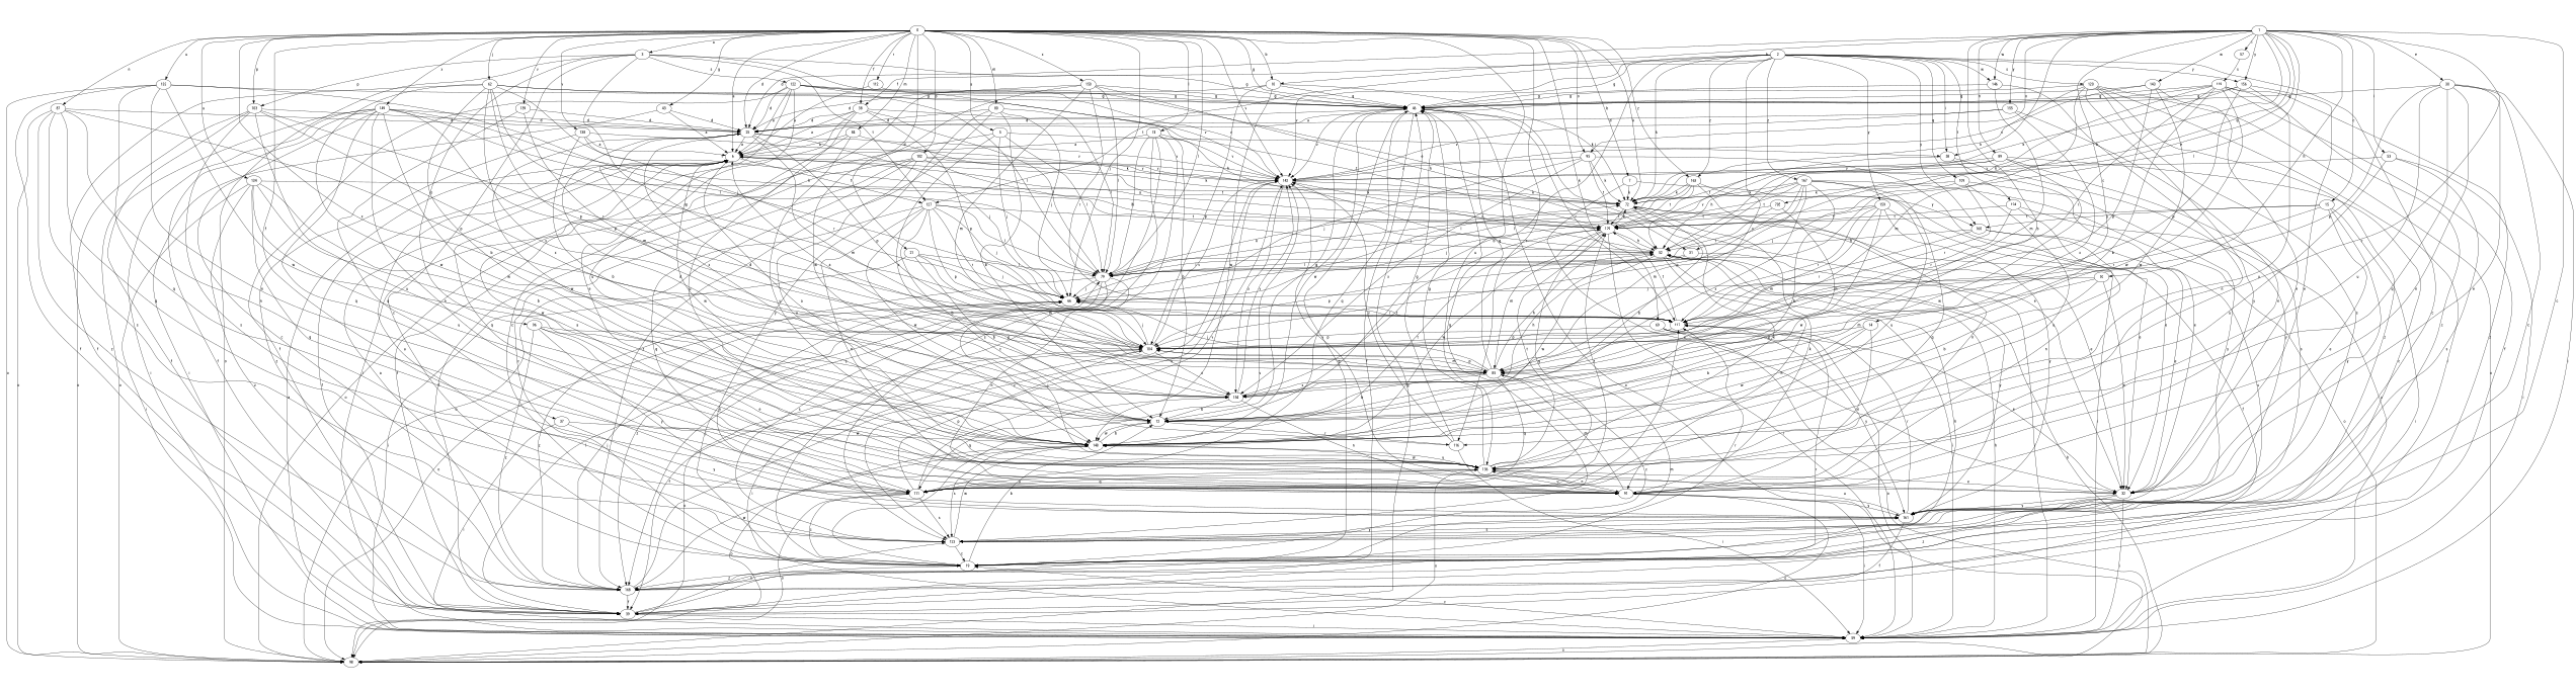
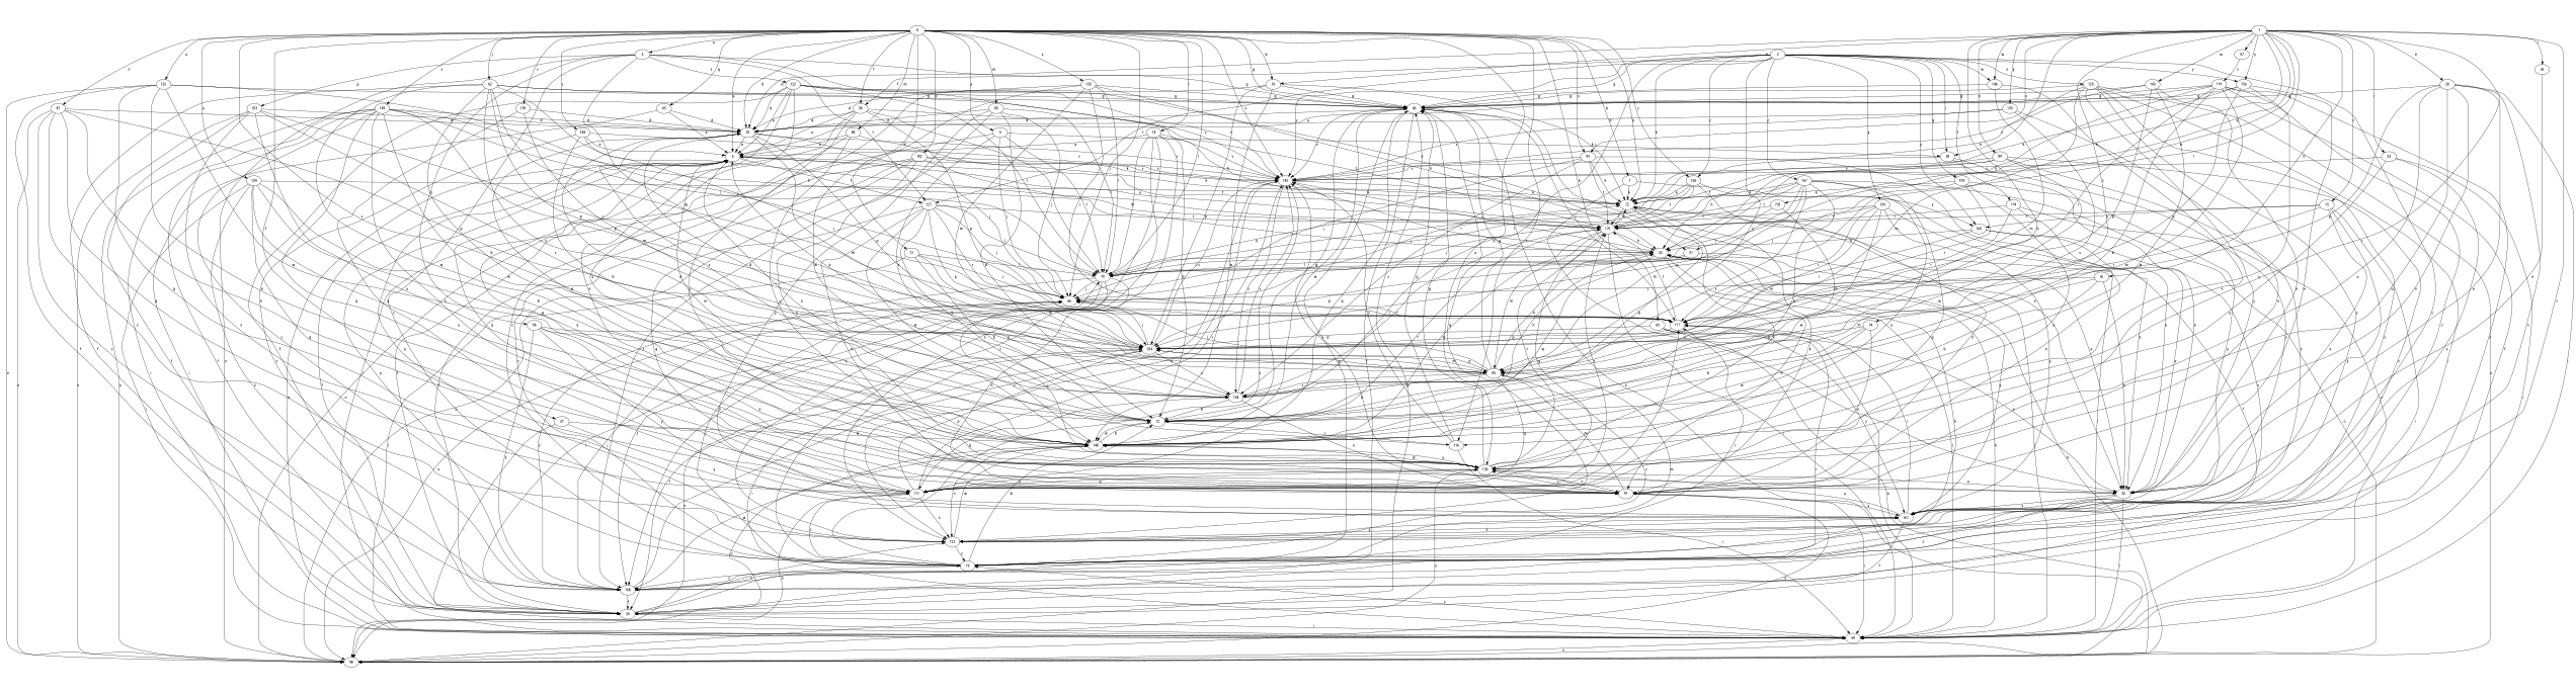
  strict digraph {
    fontname="Roboto Condensed"
    node [fontname="Roboto Condensed"]
    edge [fontname="Roboto Condensed"]
    0
    3
    5
    6
    7
    10
    21
    25
    37
    38
    43
    46
    62
    66
    69
    72
    74
    79
    80
    84
    87
    95
    102
    103
-   112
    116
    132
    134
    136
    138
    139
    142
    149
    150
    154
    163
    19
    31
    127
    96
    98
    104
    122
    58
    39
    111
    129
    148
    160
    32
    12
    59
    85
    161
    117
    168
    123
    91
    52
    1
    14
    15
    30
    50
    53
+   56
    57
    89
    n69 [label=705]
    143
    146
    155
    156
    119
    2
    109
    120
    124
    159
    167
    0 -> 3 [label=a]
    0 -> 5 [label=a]
    0 -> 6 [label=a]
    0 -> 7 [label=b]
    0 -> 10 [label=b]
    0 -> 21 [label=d]
    0 -> 25 [label=d]
    0 -> 37 [label=f]
    0 -> 38 [label=f]
    0 -> 43 [label=g]
    0 -> 46 [label=g]
    0 -> 62 [label=j]
    0 -> 66 [label=j]
    0 -> 69 [label=k]
    0 -> 72 [label=k]
    0 -> 74 [label=l]
    0 -> 79 [label=l]
    0 -> 80 [label=m]
    0 -> 84 [label=m]
    0 -> 87 [label=n]
    0 -> 95 [label=o]
    0 -> 102 [label=p]
-   0 -> 103 [label=p]
-   0 -> 112 [label=r]
    0 -> 116 [label=r]
    0 -> 132 [label=u]
    0 -> 134 [label=u]
    0 -> 136 [label=u]
    0 -> 138 [label=v]
    0 -> 139 [label=v]
    0 -> 142 [label=v]
    0 -> 149 [label=x]
    0 -> 150 [label=x]
    0 -> 154 [label=x]
    0 -> 163 [label=z]
    3 -> 46 [label=g]
    3 -> 103 [label=p]
    3 -> 19 [label=c]
    3 -> 31 [label=e]
    3 -> 127 [label=t]
    3 -> 96 [label=o]
    3 -> 98 [label=o]
    3 -> 104 [label=p]
    3 -> 122 [label=s]
    5 -> 66 [label=j]
    5 -> 79 [label=l]
    5 -> 154 [label=x]
    5 -> 98 [label=o]
    5 -> 58 [label=i]
    6 -> 142 [label=v]
    6 -> 127 [label=t]
    6 -> 39 [label=f]
    6 -> 111 [label=q]
    6 -> 129 [label=t]
    6 -> 148 [label=w]
    7 -> 72 [label=k]
    7 -> 160 [label=y]
    7 -> 32 [label=e]
    10 -> 25 [label=d]
    10 -> 46 [label=g]
    10 -> 72 [label=k]
    10 -> 104 [label=p]
    10 -> 148 [label=w]
    21 -> 66 [label=j]
    21 -> 79 [label=l]
    21 -> 12 [label=b]
    21 -> 59 [label=i]
    21 -> 85 [label=m]
    25 -> 6 [label=a]
    25 -> 66 [label=j]
    25 -> 72 [label=k]
    25 -> 154 [label=x]
    25 -> 104 [label=p]
    25 -> 148 [label=w]
    25 -> 85 [label=m]
    37 -> 148 [label=w]
    37 -> 59 [label=i]
    37 -> 161 [label=y]
    38 -> 6 [label=a]
    38 -> 25 [label=d]
    38 -> 79 [label=l]
    38 -> 136 [label=u]
    38 -> 104 [label=p]
    38 -> 129 [label=t]
    38 -> 59 [label=i]
    43 -> 6 [label=a]
    43 -> 25 [label=d]
    43 -> 59 [label=i]
    46 -> 25 [label=d]
    46 -> 142 [label=v]
    46 -> 98 [label=o]
    46 -> 39 [label=f]
    46 -> 111 [label=q]
    46 -> 148 [label=w]
    46 -> 32 [label=e]
    46 -> 117 [label=r]
    62 -> 46 [label=g]
    62 -> 142 [label=v]
    62 -> 154 [label=x]
    62 -> 104 [label=p]
    62 -> 39 [label=f]
    62 -> 129 [label=t]
    62 -> 148 [label=w]
    62 -> 12 [label=b]
    62 -> 117 [label=r]
    66 -> 117 [label=r]
    66 -> 168 [label=z]
    69 -> 98 [label=o]
    69 -> 104 [label=p]
    69 -> 32 [label=e]
    69 -> 161 [label=y]
    72 -> 129 [label=t]
    72 -> 32 [label=e]
    72 -> 12 [label=b]
    72 -> 59 [label=i]
    74 -> 6 [label=a]
    74 -> 79 [label=l]
    74 -> 142 [label=v]
    74 -> 19 [label=c]
    74 -> 12 [label=b]
    74 -> 168 [label=z]
    74 -> 123 [label=s]
    79 -> 66 [label=j]
    79 -> 72 [label=k]
    79 -> 98 [label=o]
    79 -> 168 [label=z]
    79 -> 123 [label=s]
    79 -> 91 [label=n]
    80 -> 25 [label=d]
    80 -> 66 [label=j]
    80 -> 79 [label=l]
    80 -> 12 [label=b]
    80 -> 161 [label=y]
    80 -> 168 [label=z]
    84 -> 6 [label=a]
    84 -> 136 [label=u]
    84 -> 142 [label=v]
    84 -> 39 [label=f]
    87 -> 25 [label=d]
    87 -> 98 [label=o]
    87 -> 104 [label=p]
    87 -> 111 [label=q]
    87 -> 168 [label=z]
    87 -> 123 [label=s]
    87 -> 91 [label=n]
    95 -> 66 [label=j]
    95 -> 72 [label=k]
    95 -> 142 [label=v]
    95 -> 154 [label=x]
    95 -> 129 [label=t]
    95 -> 32 [label=e]
    102 -> 72 [label=k]
    102 -> 136 [label=u]
    102 -> 142 [label=v]
    102 -> 19 [label=c]
    102 -> 98 [label=o]
    102 -> 39 [label=f]
    102 -> 52 [label=h]
    103 -> 25 [label=d]
    103 -> 136 [label=u]
    103 -> 154 [label=x]
    103 -> 98 [label=o]
    103 -> 39 [label=f]
    103 -> 117 [label=r]
    103 -> 123 [label=s]
-   112 -> 6 [label=a]
-   112 -> 46 [label=g]
    116 -> 6 [label=a]
    116 -> 46 [label=g]
    116 -> 142 [label=v]
    116 -> 59 [label=i]
    132 -> 46 [label=g]
    132 -> 66 [label=j]
    132 -> 98 [label=o]
    132 -> 39 [label=f]
    132 -> 111 [label=q]
    132 -> 148 [label=w]
    132 -> 91 [label=n]
    134 -> 72 [label=k]
    134 -> 136 [label=u]
    134 -> 111 [label=q]
    134 -> 148 [label=w]
    134 -> 12 [label=b]
    134 -> 59 [label=i]
    134 -> 168 [label=z]
    136 -> 46 [label=g]
    136 -> 66 [label=j]
    136 -> 72 [label=k]
    136 -> 98 [label=o]
    136 -> 111 [label=q]
    136 -> 129 [label=t]
    136 -> 148 [label=w]
    136 -> 32 [label=e]
    136 -> 91 [label=n]
    138 -> 6 [label=a]
    138 -> 142 [label=v]
    138 -> 12 [label=b]
    138 -> 117 [label=r]
    138 -> 168 [label=z]
    139 -> 25 [label=d]
    139 -> 111 [label=q]
    139 -> 85 [label=m]
    142 -> 72 [label=k]
    142 -> 154 [label=x]
    142 -> 123 [label=s]
    149 -> 25 [label=d]
    149 -> 79 [label=l]
    149 -> 19 [label=c]
    149 -> 98 [label=o]
    149 -> 104 [label=p]
    149 -> 39 [label=f]
    149 -> 111 [label=q]
    149 -> 148 [label=w]
    149 -> 59 [label=i]
    149 -> 91 [label=n]
    149 -> 52 [label=h]
    150 -> 46 [label=g]
    150 -> 79 [label=l]
    150 -> 19 [label=c]
    150 -> 148 [label=w]
    150 -> 85 [label=m]
    150 -> 117 [label=r]
    150 -> 52 [label=h]
    154 -> 25 [label=d]
    154 -> 142 [label=v]
    154 -> 111 [label=q]
    154 -> 129 [label=t]
    154 -> 12 [label=b]
    154 -> 91 [label=n]
    154 -> 52 [label=h]
    163 -> 66 [label=j]
    163 -> 72 [label=k]
    163 -> 79 [label=l]
    163 -> 129 [label=t]
    163 -> 32 [label=e]
    163 -> 91 [label=n]
    19 -> 66 [label=j]
    19 -> 142 [label=v]
    19 -> 12 [label=b]
    19 -> 85 [label=m]
    19 -> 117 [label=r]
    19 -> 168 [label=z]
    31 -> 79 [label=l]
    31 -> 104 [label=p]
    31 -> 59 [label=i]
    127 -> 66 [label=j]
    127 -> 79 [label=l]
    127 -> 104 [label=p]
    127 -> 111 [label=q]
    127 -> 129 [label=t]
    127 -> 148 [label=w]
    127 -> 12 [label=b]
    127 -> 117 [label=r]
    127 -> 91 [label=n]
    96 -> 104 [label=p]
    96 -> 32 [label=e]
    96 -> 161 [label=y]
    96 -> 168 [label=z]
    96 -> 91 [label=n]
    98 -> 46 [label=g]
    98 -> 52 [label=h]
    104 -> 66 [label=j]
    104 -> 142 [label=v]
    104 -> 154 [label=x]
    104 -> 98 [label=o]
    104 -> 39 [label=f]
    104 -> 59 [label=i]
    104 -> 85 [label=m]
    122 -> 6 [label=a]
    122 -> 25 [label=d]
    122 -> 46 [label=g]
    122 -> 79 [label=l]
    122 -> 136 [label=u]
    122 -> 142 [label=v]
    122 -> 39 [label=f]
    122 -> 32 [label=e]
    122 -> 52 [label=h]
-   58 -> 52 [label=v]
+   58 -> 142 [label=v]
    58 -> 32 [label=e]
    58 -> 161 [label=y]
    39 -> 46 [label=g]
    39 -> 79 [label=l]
    39 -> 59 [label=i]
    39 -> 117 [label=r]
    39 -> 123 [label=s]
    111 -> 136 [label=u]
    111 -> 142 [label=v]
    111 -> 19 [label=c]
    111 -> 98 [label=o]
    111 -> 104 [label=p]
    111 -> 129 [label=t]
    111 -> 117 [label=r]
    111 -> 123 [label=s]
    129 -> 6 [label=a]
    129 -> 72 [label=k]
    129 -> 111 [label=q]
    129 -> 148 [label=w]
    129 -> 59 [label=i]
    129 -> 85 [label=m]
    129 -> 52 [label=h]
    148 -> 136 [label=u]
    148 -> 98 [label=o]
    148 -> 129 [label=t]
    148 -> 12 [label=b]
    148 -> 123 [label=s]
    160 -> 32 [label=e]
    160 -> 117 [label=r]
    160 -> 123 [label=s]
    160 -> 52 [label=h]
    32 -> 59 [label=i]
    32 -> 161 [label=y]
    32 -> 168 [label=z]
    12 -> 25 [label=d]
    12 -> 46 [label=g]
    12 -> 116 [label=r]
    12 -> 148 [label=w]
    59 -> 6 [label=a]
    59 -> 19 [label=c]
    59 -> 98 [label=o]
    59 -> 52 [label=h]
    85 -> 6 [label=a]
    85 -> 46 [label=g]
    85 -> 66 [label=j]
    85 -> 154 [label=x]
    85 -> 19 [label=c]
    85 -> 104 [label=p]
    85 -> 111 [label=q]
    85 -> 12 [label=b]
    85 -> 52 [label=h]
    161 -> 136 [label=u]
    161 -> 39 [label=f]
    161 -> 117 [label=r]
    161 -> 123 [label=s]
    117 -> 104 [label=p]
    117 -> 129 [label=t]
    117 -> 59 [label=i]
    168 -> 6 [label=a]
    168 -> 66 [label=j]
    168 -> 142 [label=v]
    168 -> 39 [label=f]
    168 -> 148 [label=w]
    168 -> 52 [label=h]
    123 -> 6 [label=a]
    123 -> 46 [label=g]
    123 -> 19 [label=c]
    123 -> 148 [label=w]
    123 -> 161 [label=y]
    91 -> 6 [label=a]
    91 -> 72 [label=k]
    91 -> 136 [label=u]
    91 -> 142 [label=v]
    91 -> 98 [label=o]
    91 -> 59 [label=i]
    91 -> 85 [label=m]
    91 -> 161 [label=y]
    52 -> 79 [label=l]
    52 -> 142 [label=v]
    52 -> 148 [label=w]
    52 -> 59 [label=i]
    52 -> 161 [label=y]
    52 -> 91 [label=n]
    1 -> 10 [label=b]
    1 -> 25 [label=d]
    1 -> 79 [label=l]
    1 -> 95 [label=o]
    1 -> 116 [label=r]
    1 -> 19 [label=c]
    1 -> 31 [label=e]
    1 -> 58 [label=i]
    1 -> 12 [label=b]
    1 -> 52 [label=h]
    1 -> 14 [label=c]
    1 -> 15 [label=c]
    1 -> 30 [label=e]
    1 -> 50 [label=h]
    1 -> 53 [label=i]
+   1 -> 56 [label=i]
    1 -> 57 [label=i]
    1 -> 89 [label=n]
    1 -> n69 [label=q]
    1 -> 143 [label=w]
    1 -> 146 [label=w]
    1 -> 155 [label=y]
    1 -> 156 [label=y]
    14 -> 104 [label=p]
    14 -> 148 [label=w]
    14 -> 12 [label=b]
    14 -> 91 [label=n]
    15 -> 129 [label=t]
    15 -> 160 [label=y]
    15 -> 32 [label=e]
    15 -> 59 [label=i]
    15 -> 161 [label=y]
    15 -> 117 [label=r]
    30 -> 46 [label=g]
    30 -> 136 [label=u]
    30 -> 19 [label=c]
    30 -> 104 [label=p]
    30 -> 111 [label=q]
    30 -> 32 [label=e]
    30 -> 59 [label=i]
    30 -> 91 [label=n]
    50 -> 66 [label=j]
    50 -> 32 [label=e]
    50 -> 12 [label=b]
    50 -> 85 [label=m]
    53 -> 136 [label=u]
    53 -> 142 [label=v]
    53 -> 59 [label=i]
    53 -> 123 [label=s]
+   56 -> 32 [label=e]
    57 -> 119 [label=s]
    89 -> 142 [label=v]
    89 -> 19 [label=c]
    89 -> 129 [label=t]
    89 -> 148 [label=w]
    89 -> 123 [label=s]
    89 -> 52 [label=h]
    n69 -> 79 [label=l]
    n69 -> 129 [label=t]
    n69 -> 85 [label=m]
    143 -> 46 [label=g]
    143 -> 142 [label=v]
    143 -> 104 [label=p]
    143 -> 148 [label=w]
    143 -> 32 [label=e]
    146 -> 46 [label=g]
    146 -> 85 [label=m]
    146 -> 91 [label=n]
    155 -> 25 [label=d]
    155 -> 142 [label=v]
    155 -> 154 [label=x]
    155 -> 91 [label=n]
    156 -> 46 [label=g]
    156 -> 72 [label=k]
    156 -> 136 [label=u]
    156 -> 104 [label=p]
    156 -> 32 [label=e]
    119 -> 6 [label=a]
    119 -> 46 [label=g]
    119 -> 19 [label=c]
    119 -> 39 [label=f]
    119 -> 148 [label=w]
    119 -> 12 [label=b]
    119 -> 117 [label=r]
    119 -> 168 [label=z]
    119 -> 52 [label=h]
    2 -> 38 [label=f]
    2 -> 46 [label=g]
    2 -> 72 [label=k]
    2 -> 142 [label=v]
    2 -> 154 [label=x]
    2 -> 163 [label=z]
    2 -> 19 [label=c]
    2 -> 127 [label=t]
    2 -> 58 [label=i]
    2 -> 160 [label=y]
    2 -> 12 [label=b]
    2 -> 146 [label=w]
    2 -> 156 [label=y]
    2 -> 109 [label=q]
    2 -> 120 [label=s]
    2 -> 124 [label=t]
    2 -> 159 [label=y]
    2 -> 167 [label=z]
    109 -> 66 [label=j]
    109 -> 72 [label=k]
    109 -> 136 [label=u]
    109 -> 161 [label=y]
    109 -> 117 [label=r]
    120 -> 46 [label=g]
    120 -> 72 [label=k]
    120 -> 98 [label=o]
    120 -> 59 [label=i]
    120 -> 85 [label=m]
    120 -> 161 [label=y]
    120 -> 168 [label=z]
    120 -> 123 [label=s]
    124 -> 129 [label=t]
    124 -> 117 [label=r]
    124 -> 168 [label=z]
    124 -> 91 [label=n]
    159 -> 66 [label=j]
    159 -> 39 [label=f]
    159 -> 129 [label=t]
    159 -> 148 [label=w]
    159 -> 85 [label=m]
    159 -> 161 [label=y]
    159 -> 117 [label=r]
    167 -> 72 [label=k]
    167 -> 79 [label=l]
    167 -> 136 [label=u]
    167 -> 154 [label=x]
    167 -> 98 [label=o]
    167 -> 104 [label=p]
    167 -> 111 [label=q]
    167 -> 129 [label=t]
    167 -> 12 [label=b]
    167 -> 85 [label=m]
  }
